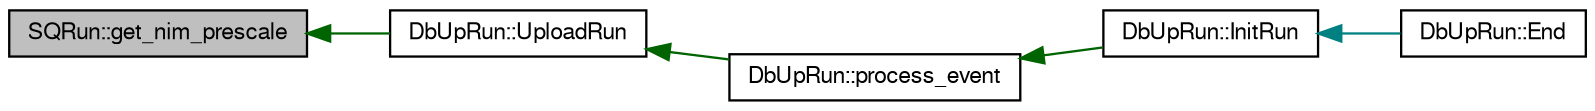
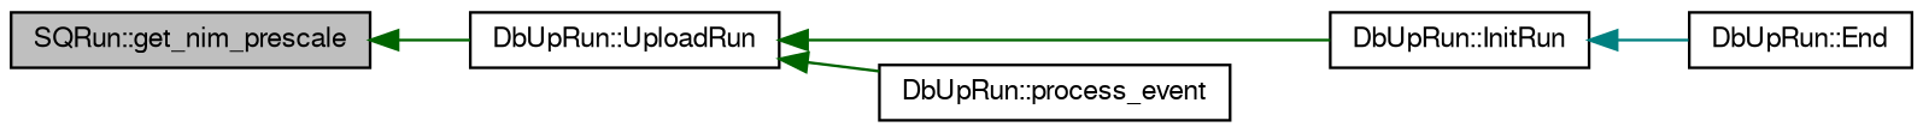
  digraph {
    rankdir=LR
    node [color=black fontname=FreeSans fontsize=10 shape=record]
    edge [color=darkgreen dir=back fontname=FreeSans fontsize=10 labelfontname=FreeSans labelfontsize=10 style=solid]
    n1 [fillcolor=grey75 fontcolor=black height=0.2 label="SQRun::get_nim_prescale" style=filled width=0.4]
    n2 [height=0.2 label="DbUpRun::UploadRun" width=0.4]
    n3 [height=0.2 label="DbUpRun::InitRun" width=0.4]
    n4 [height=0.2 label="DbUpRun::process_event" width=0.4]
    n5 [height=0.2 label="DbUpRun::End" width=0.4]
    n1 -> n2
-   n4 -> n3
+   n2 -> n3
    n2 -> n4
    n3 -> n5 [color=teal]
  }
